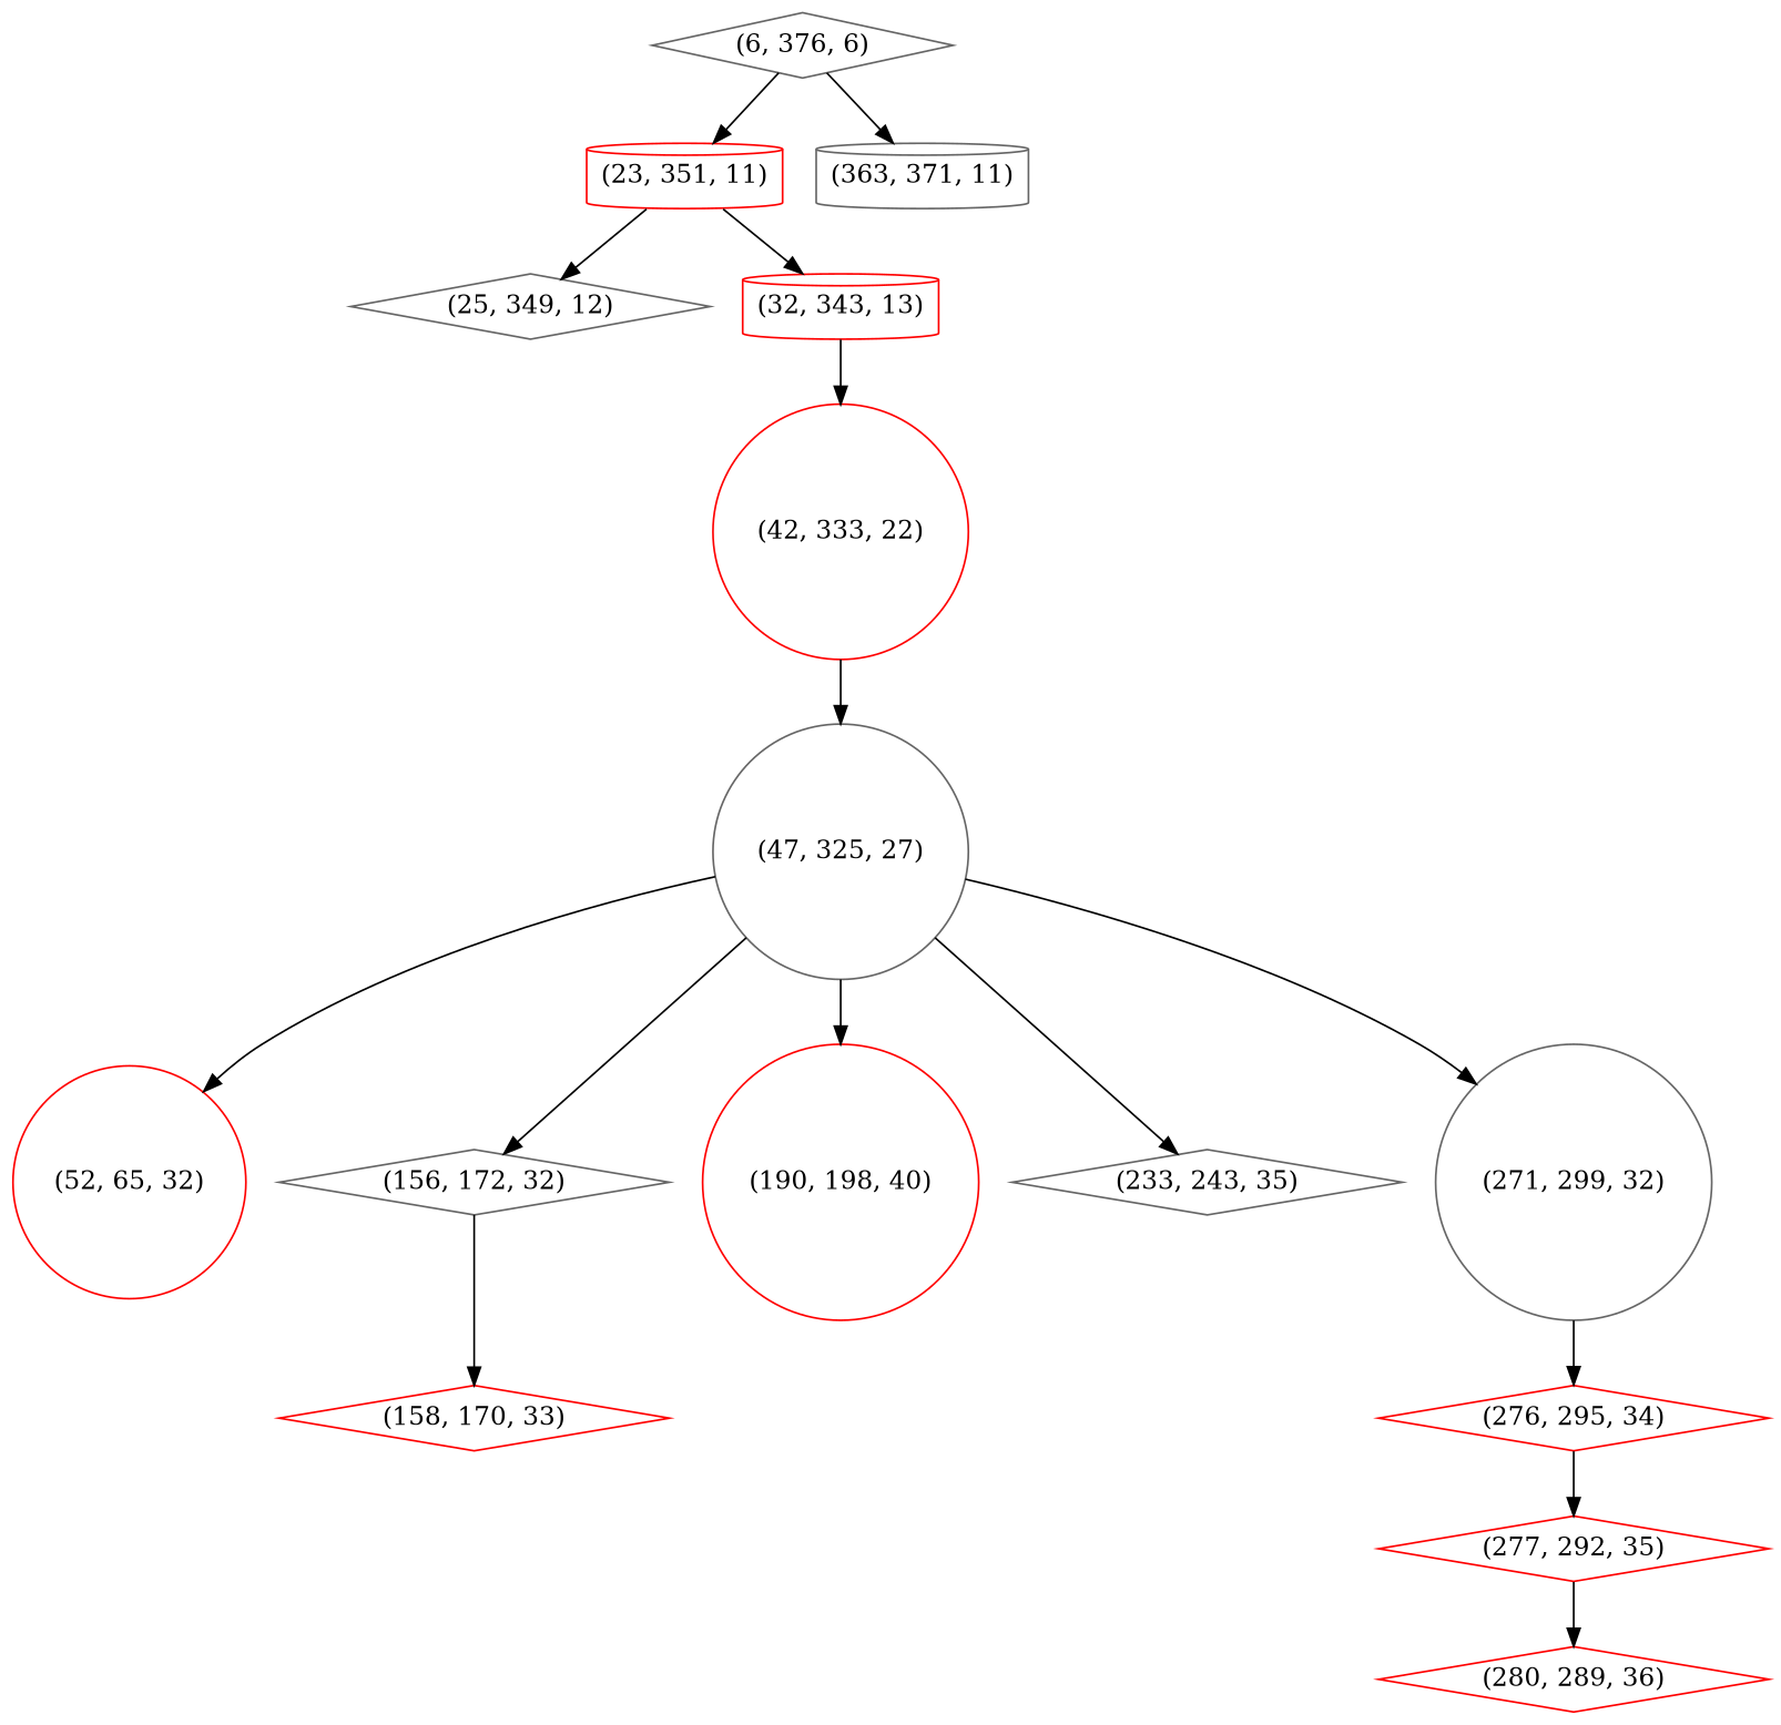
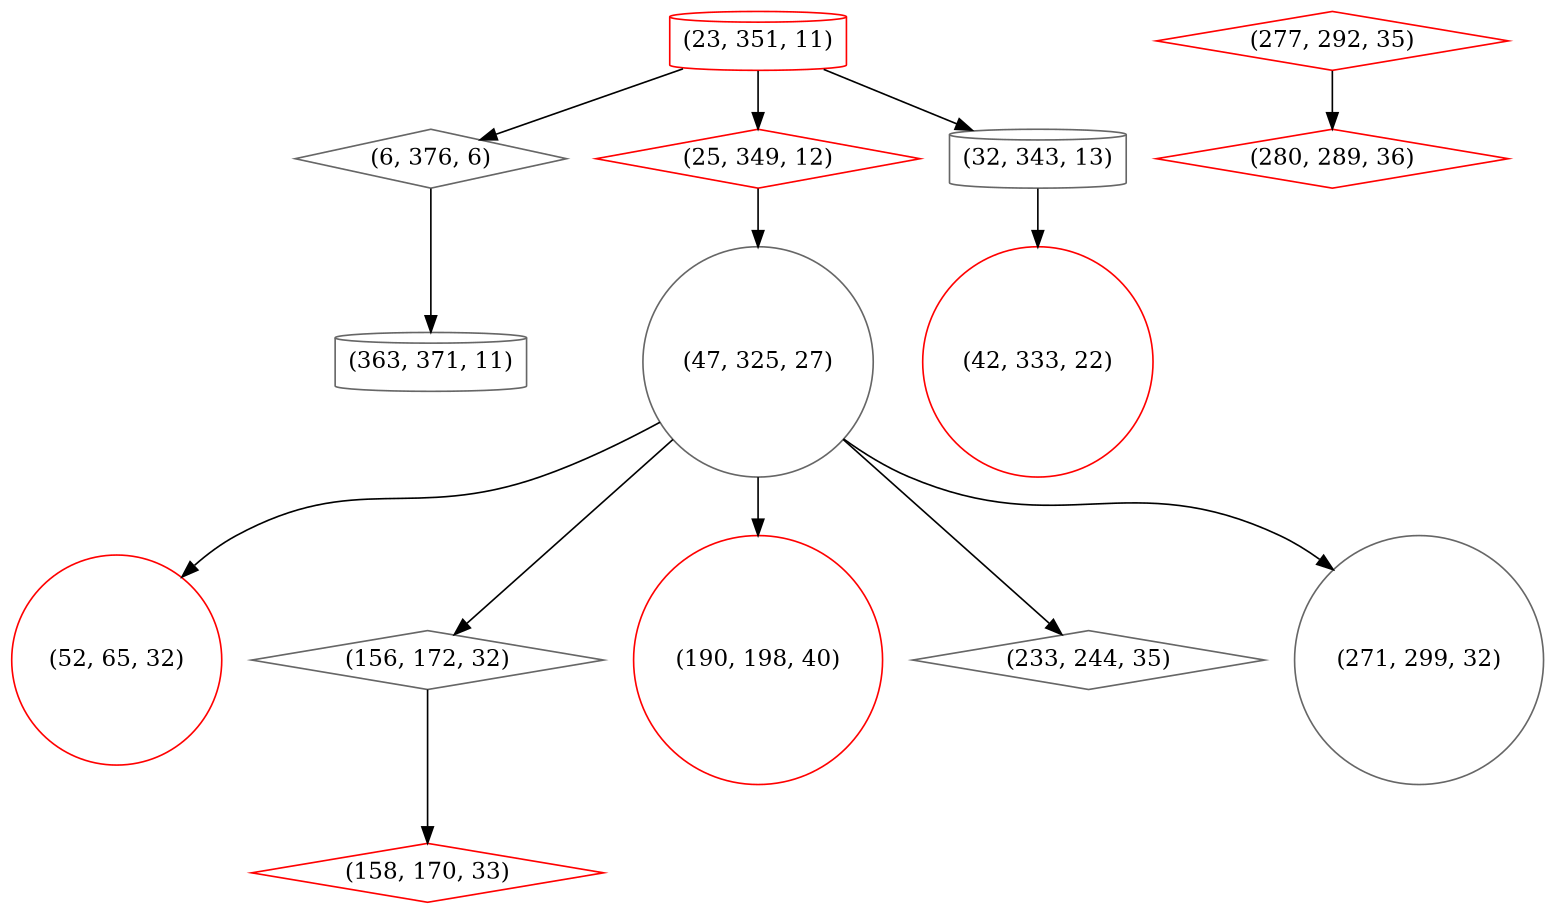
  digraph {
    node [color=red shape=diamond]
    "(6, 376, 6)" [color=gray40]
    "(23, 351, 11)" [shape=cylinder]
    "(363, 371, 11)" [color=gray40 shape=cylinder]
-   "(25, 349, 12)" [color=gray40]
-   "(32, 343, 13)" [shape=cylinder]
+   "(25, 349, 12)"
+   "(32, 343, 13)" [color=gray40 shape=cylinder]
    "(42, 333, 22)" [shape=circle]
    "(47, 325, 27)" [color=gray40 shape=circle]
    "(52, 65, 32)" [shape=circle]
    "(156, 172, 32)" [color=gray40]
    "(190, 198, 40)" [shape=circle]
-   "(233, 244, 35)" [color=gray40 label="(233, 243, 35)"]
+   "(233, 244, 35)" [color=gray40]
    "(271, 299, 32)" [color=gray40 shape=circle]
    "(158, 170, 33)"
-   "(276, 295, 34)"
    "(277, 292, 35)"
    "(280, 289, 36)"
-   "(6, 376, 6)" -> "(23, 351, 11)"
+   "(23, 351, 11)" -> "(6, 376, 6)"
    "(6, 376, 6)" -> "(363, 371, 11)"
    "(23, 351, 11)" -> "(25, 349, 12)"
    "(23, 351, 11)" -> "(32, 343, 13)"
    "(32, 343, 13)" -> "(42, 333, 22)"
-   "(42, 333, 22)" -> "(47, 325, 27)"
+   "(25, 349, 12)" -> "(47, 325, 27)"
    "(47, 325, 27)" -> "(52, 65, 32)"
    "(47, 325, 27)" -> "(156, 172, 32)"
    "(47, 325, 27)" -> "(190, 198, 40)"
    "(47, 325, 27)" -> "(233, 244, 35)"
    "(47, 325, 27)" -> "(271, 299, 32)"
    "(156, 172, 32)" -> "(158, 170, 33)"
-   "(271, 299, 32)" -> "(276, 295, 34)"
-   "(276, 295, 34)" -> "(277, 292, 35)"
    "(277, 292, 35)" -> "(280, 289, 36)"
  }
